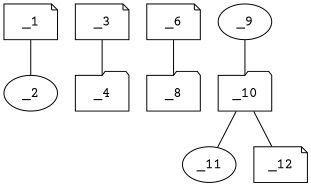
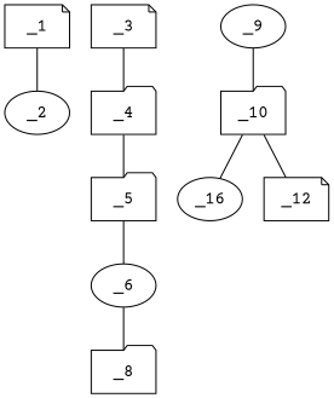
  graph {
    fontname="Courier Prime"
    node [charge=0 chem=1 fontname="Courier Prime" shape=ellipse symbol="C  " x=8.9282 y=0.25]
    edge [fontname="Courier Prime" valence=1]
    _1 [shape=note x=2]
    _2 [x=2.866 y=-0.25]
    _3 [shape=note x=3.7321]
    _4 [shape=folder x=4.5981 y=-0.25]
-   _6 [shape=note x=6.3301 y=-0.25]
+   _5 [chem=2 shape=folder symbol="O  " x=5.4641]
+   _6 [x=6.3301 y=-0.25]
    _8 [shape=folder x=7.1962]
    _9 [chem=2 symbol="O  " x=8.0622 y=-0.25]
    _10 [charge=1 chem=4 shape=folder symbol="N  "]
-   _11 [chem=2 symbol="O  " x=9.7942 y=-0.25]
+   _11 [chem=2 symbol="O  " x=9.7942 y=-0.25 label=_16]
    _12 [charge=-1 chem=2 shape=note symbol="O  " y=1.25]
    _1 -- _2
    _3 -- _4
+   _4 -- _5
+   _5 -- _6
    _6 -- _8
    _9 -- _10
    _10 -- _11 [valence=2]
    _10 -- _12
  }
